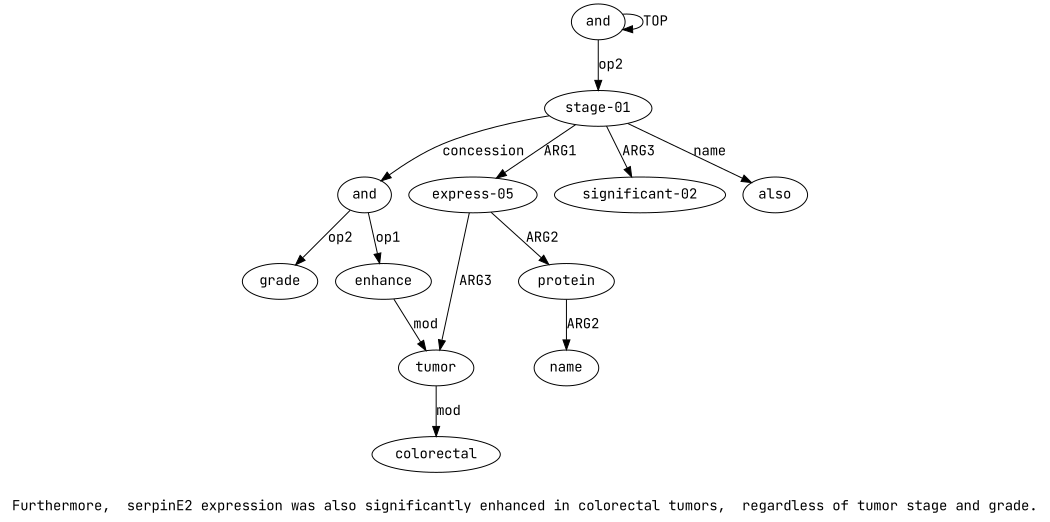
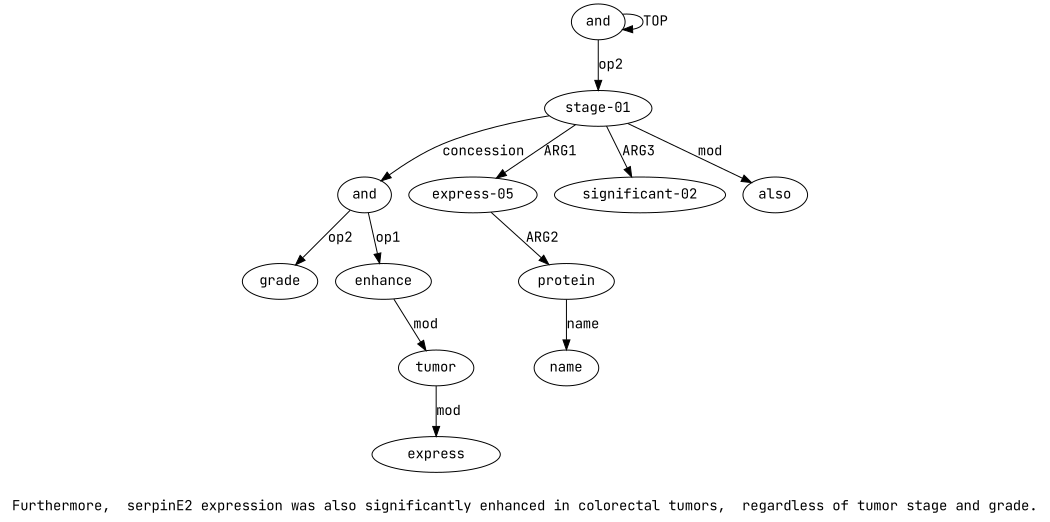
  digraph {
    fontname="JetBrains Mono"
    label="Furthermore,  serpinE2 expression was also significantly enhanced in colorectal tumors,  regardless of tumor stage and grade."
    node [color=black fontname="JetBrains Mono" gold_label=and test_label=and]
    edge [color=black fontname="JetBrains Mono" gold_label=mod test_label=mod]
    n1 [gold_ind=11 gold_label=grade label=grade test_ind=11 test_label=grade]
    n2 [gold_ind=5 gold_label=tumor label=tumor test_ind=5 test_label=tumor]
-   n3 [gold_ind=6 gold_label=colorectal label=colorectal test_ind=6 test_label=colorectal]
+   n3 [gold_ind=6 gold_label=colorectal label=express test_ind=6 test_label=colorectal]
    n4 [gold_ind=10 gold_label=stage label=enhance test_ind=10 test_label=stage]
    n5 [gold_ind=1 gold_label="enhance-01" label="stage-01" test_ind=1 test_label="enhance-01"]
    n6 [gold_ind=2 gold_label="express-03" label="express-05" test_ind=2 test_label="express-03"]
    n7 [gold_ind=7 gold_label="significant-02" label="significant-02" test_ind=7 test_label="significant-02"]
    n8 [gold_ind=9 label=and test_ind=9]
    n9 [gold_ind=8 gold_label=also label=also test_ind=8 test_label=also]
    n10 [gold_ind=3 gold_label=protein label=protein test_ind=3 test_label=protein]
    n11 [gold_ind=4 gold_label=name label=name test_ind=4 test_label=name]
    n12 [gold_ind=0 label=and test_ind=0]
    n2 -> n3 [label=mod]
    n4 -> n2 [label=mod]
    n5 -> n6 [gold_label=ARG1 label=ARG1 test_label=ARG1]
    n5 -> n7 [gold_label=ARG3 label=ARG3 test_label=ARG3]
    n5 -> n8 [gold_label=concession label=concession test_label=concession]
-   n5 -> n9 [label=name]
-   n6 -> n2 [gold_label=ARG3 label=ARG3 test_label=ARG3]
+   n5 -> n9 [label=mod]
    n6 -> n10 [gold_label=ARG2 label=ARG2 test_label=ARG2]
    n8 -> n1 [gold_label=op2 label=op2 test_label=op2]
    n8 -> n4 [gold_label=op1 label=op1 test_label=op1]
-   n10 -> n11 [gold_label=name label=ARG2 test_label=name]
+   n10 -> n11 [gold_label=name label=name test_label=name]
    n12 -> n5 [gold_label=op2 label=op2 test_label=op2]
    n12 -> n12 [gold_label=TOP label=TOP test_label=TOP]
  }
